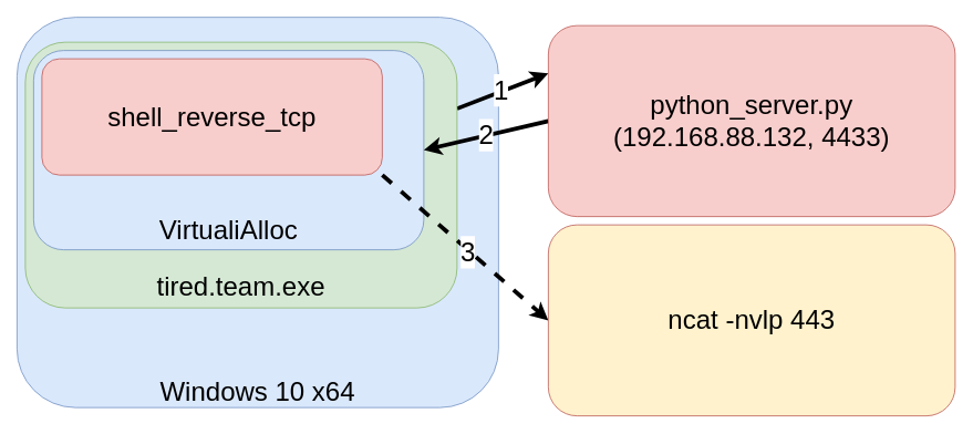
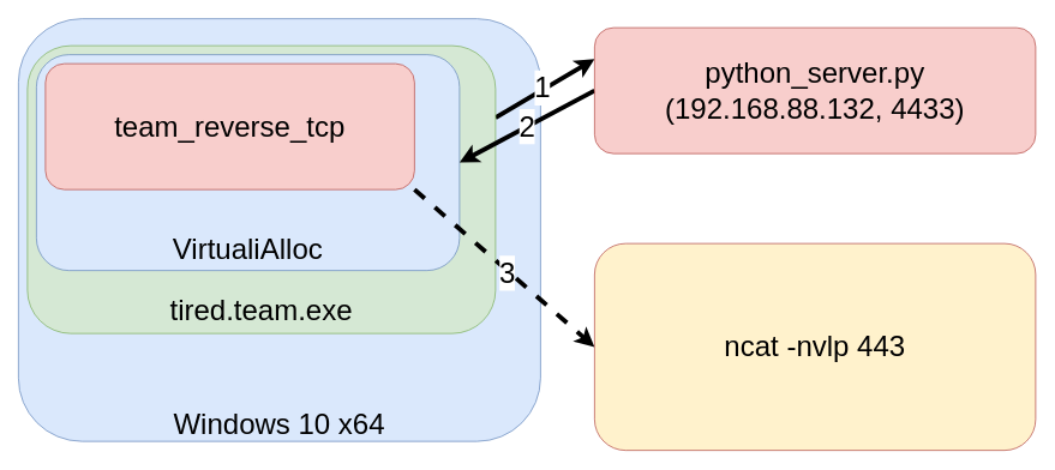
  <mxCell id="0" />
  <mxCell id="1" parent="0" />
  <mxCell id="2" value="&lt;font&gt;&lt;br&gt;&lt;br&gt;&lt;br&gt;&lt;br&gt;&lt;br&gt;&lt;br&gt;&lt;br&gt;&lt;br&gt;&lt;br&gt;&lt;br&gt;&lt;br&gt;&lt;br&gt;&lt;br&gt;&lt;br&gt;&lt;br&gt;&lt;br&gt;&lt;br&gt;&lt;br&gt;&lt;br&gt;&lt;br&gt;&lt;br&gt;&lt;br&gt;&lt;br&gt;&lt;br&gt;&lt;br&gt;&lt;br&gt;&lt;br&gt;&lt;br&gt;&lt;br&gt;&lt;br&gt;&lt;font style=&quot;font-size: 32px&quot;&gt;Windows 10 x64&lt;/font&gt;&lt;/font&gt;" style="rounded=1;whiteSpace=wrap;html=1;fillColor=#dae8fc;strokeColor=#6c8ebf;" vertex="1" parent="1"><mxGeometry x="20" width="580" height="470" as="geometry" y="20" /></mxCell>
  <mxCell id="3" value="1" style="edgeStyle=none;rounded=0;orthogonalLoop=1;jettySize=auto;html=1;exitX=1;exitY=0.25;exitDx=0;exitDy=0;entryX=0;entryY=0.25;entryDx=0;entryDy=0;strokeWidth=5;" edge="1" parent="1" source="5" target="11"><mxGeometry relative="1" as="geometry" /></mxCell>
  <mxCell id="4" value="&lt;font style=&quot;font-size: 32px&quot;&gt;1&lt;/font&gt;" style="edgeLabel;html=1;align=center;verticalAlign=middle;resizable=0;points=[];" vertex="1" connectable="0" parent="3"><mxGeometry x="-0.029" y="3" relative="1" as="geometry"><mxPoint y="1" as="offset" /></mxGeometry></mxCell>
  <mxCell id="5" value="&lt;font style=&quot;font-size: 32px&quot;&gt;&lt;br&gt;&lt;br&gt;&lt;br&gt;&lt;br&gt;&lt;br&gt;&lt;br&gt;&lt;br&gt;tired.team.exe&lt;/font&gt;" style="rounded=1;whiteSpace=wrap;html=1;fillColor=#d5e8d4;strokeColor=#82b366;" vertex="1" parent="1"><mxGeometry x="30" y="50" width="520" height="320" as="geometry" /></mxCell>
  <mxCell id="6" value="&lt;font style=&quot;font-size: 32px&quot;&gt;&lt;br&gt;&lt;br&gt;&lt;br&gt;&lt;br&gt;&lt;br&gt;VirtualiAlloc&lt;/font&gt;" style="rounded=1;whiteSpace=wrap;html=1;fillColor=#dae8fc;strokeColor=#6c8ebf;" vertex="1" parent="1"><mxGeometry x="40" y="60" width="470" height="240" as="geometry" /></mxCell>
  <mxCell id="7" style="edgeStyle=none;rounded=0;orthogonalLoop=1;jettySize=auto;html=1;exitX=1;exitY=1;exitDx=0;exitDy=0;entryX=0;entryY=0.5;entryDx=0;entryDy=0;strokeWidth=5;dashed=1;" edge="1" parent="1" source="9" target="12"><mxGeometry relative="1" as="geometry" /></mxCell>
  <mxCell id="8" value="&lt;font style=&quot;font-size: 32px&quot;&gt;3&lt;/font&gt;" style="edgeLabel;html=1;align=center;verticalAlign=middle;resizable=0;points=[];" vertex="1" connectable="0" parent="7"><mxGeometry x="0.036" y="-2" relative="1" as="geometry"><mxPoint as="offset" /></mxGeometry></mxCell>
- <mxCell id="9" value="&lt;font style=&quot;font-size: 32px&quot;&gt;shell_reverse_tcp&lt;/font&gt;" style="rounded=1;whiteSpace=wrap;html=1;fillColor=#f8cecc;strokeColor=#b85450;" vertex="1" parent="1"><mxGeometry x="50" y="70" width="410" height="140" as="geometry" /></mxCell>
+ <mxCell id="9" value="&lt;font style=&quot;font-size: 32px&quot;&gt;team_reverse_tcp&lt;/font&gt;" style="rounded=1;whiteSpace=wrap;html=1;fillColor=#f8cecc;strokeColor=#b85450;" vertex="1" parent="1"><mxGeometry x="50" y="70" width="410" height="140" as="geometry" /></mxCell>
  <mxCell id="10" value="&lt;font style=&quot;font-size: 32px&quot;&gt;2&lt;/font&gt;" style="edgeStyle=none;rounded=0;orthogonalLoop=1;jettySize=auto;html=1;exitX=0;exitY=0.5;exitDx=0;exitDy=0;entryX=1;entryY=0.5;entryDx=0;entryDy=0;strokeWidth=5;" edge="1" parent="1" source="11" target="6"><mxGeometry relative="1" as="geometry" /></mxCell>
- <mxCell id="11" value="&lt;font style=&quot;font-size: 32px&quot;&gt;python_server.py&lt;br&gt;(192.168.88.132, 4433)&lt;br&gt;&lt;/font&gt;" style="rounded=1;whiteSpace=wrap;html=1;fillColor=#f8cecc;strokeColor=#b85450;" vertex="1" parent="1"><mxGeometry x="660" y="30" width="490" height="230" as="geometry" /></mxCell>
+ <mxCell id="11" value="&lt;font style=&quot;font-size: 32px&quot;&gt;python_server.py&lt;br&gt;(192.168.88.132, 4433)&lt;br&gt;&lt;/font&gt;" style="rounded=1;whiteSpace=wrap;html=1;fillColor=#f8cecc;strokeColor=#b85450;" vertex="1" parent="1"><mxGeometry x="660" y="30" width="490" height="140" as="geometry" /></mxCell>
  <mxCell id="12" value="&lt;font style=&quot;font-size: 32px&quot;&gt;ncat -nvlp 443&lt;/font&gt;" style="rounded=1;whiteSpace=wrap;html=1;fillColor=#fff2cc;strokeColor=#b85450;" vertex="1" parent="1"><mxGeometry x="660" y="270" width="490" height="230" as="geometry" /></mxCell>
